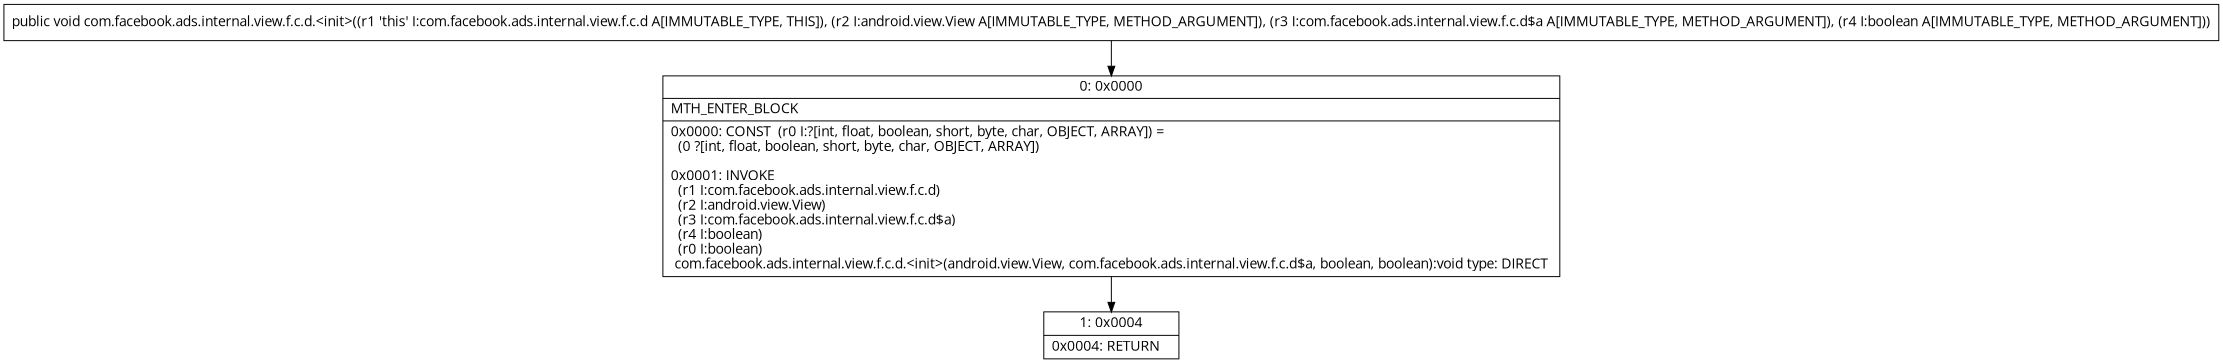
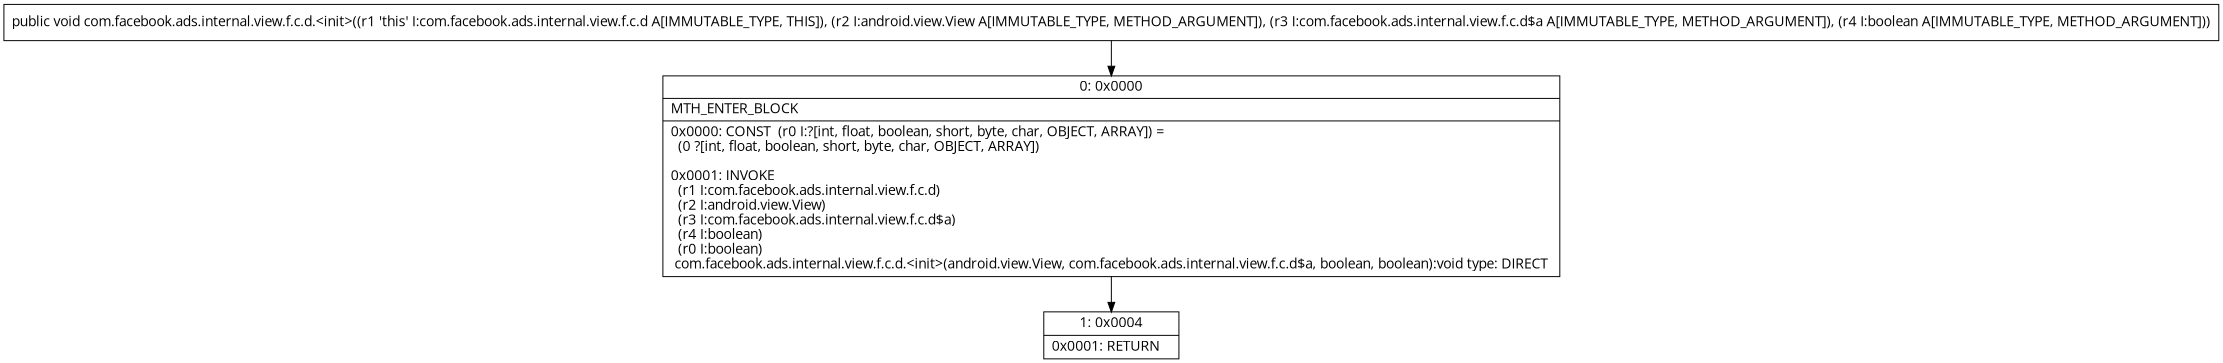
  digraph {
    fontname="Open Sans"
    node [shape=record fontname="Open Sans"]
    edge [fontname="Open Sans"]
    n1 [label="{0\:\ 0x0000|MTH_ENTER_BLOCK\l|0x0000: CONST  (r0 I:?[int, float, boolean, short, byte, char, OBJECT, ARRAY]) = \l  (0 ?[int, float, boolean, short, byte, char, OBJECT, ARRAY])\l \l0x0001: INVOKE  \l  (r1 I:com.facebook.ads.internal.view.f.c.d)\l  (r2 I:android.view.View)\l  (r3 I:com.facebook.ads.internal.view.f.c.d$a)\l  (r4 I:boolean)\l  (r0 I:boolean)\l com.facebook.ads.internal.view.f.c.d.\<init\>(android.view.View, com.facebook.ads.internal.view.f.c.d$a, boolean, boolean):void type: DIRECT \l}"]
-   n2 [label="{1\:\ 0x0004|0x0004: RETURN   \l}"]
+   n2 [label="{1\:\ 0x0004|0x0001: RETURN   \l}"]
    n3 [label="{public void com.facebook.ads.internal.view.f.c.d.\<init\>((r1 'this' I:com.facebook.ads.internal.view.f.c.d A[IMMUTABLE_TYPE, THIS]), (r2 I:android.view.View A[IMMUTABLE_TYPE, METHOD_ARGUMENT]), (r3 I:com.facebook.ads.internal.view.f.c.d$a A[IMMUTABLE_TYPE, METHOD_ARGUMENT]), (r4 I:boolean A[IMMUTABLE_TYPE, METHOD_ARGUMENT])) }"]
    n1 -> n2
    n3 -> n1
  }
